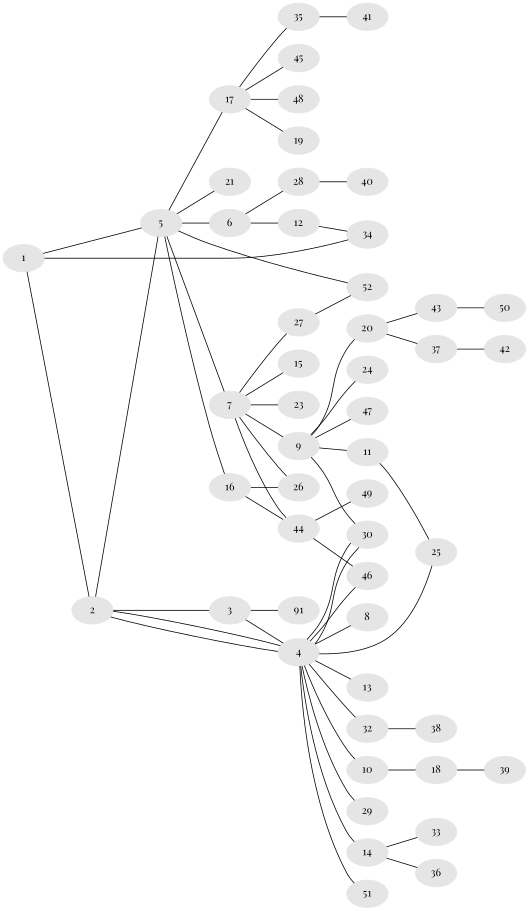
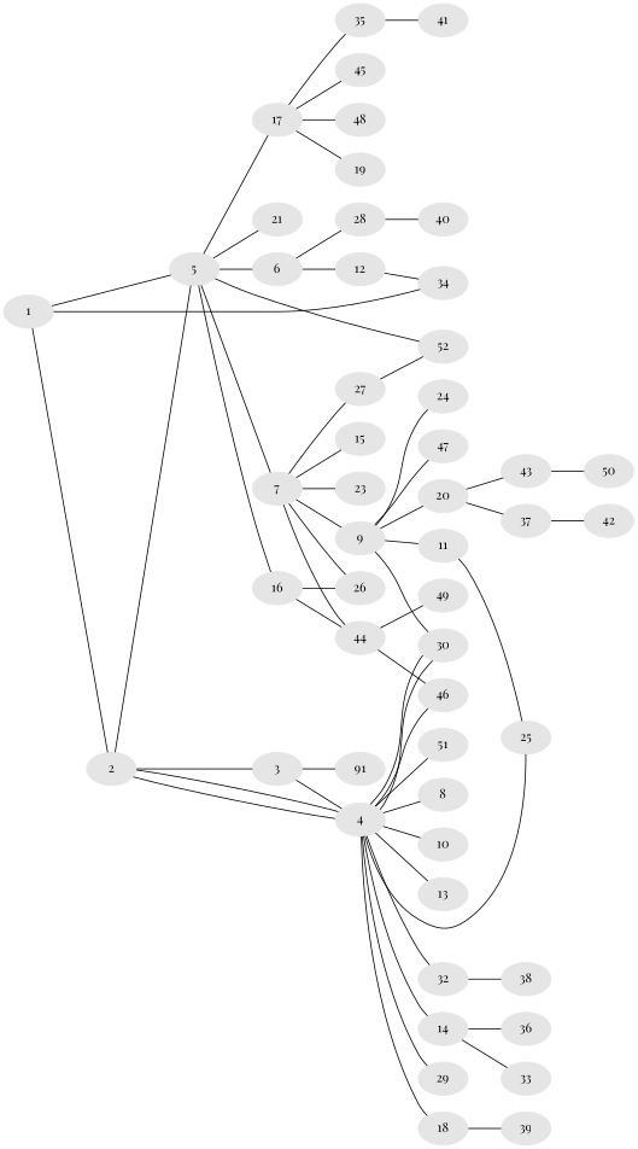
  graph {
    fontname="Playfair Display"
    rankdir=LR
    node [color=gray90 fontname="Playfair Display" style=filled]
    edge [fontname="Playfair Display"]
    1
    2
    5
    34
    3
    4
    6
    7
    16
    17
    21
    52
    n13 [label=91]
    8
    10
    13
    14
    18
    25
    29
    30
    32
    46
    51
    33
    36
    39
    38
    12
    28
    9
    15
    23
    26
    27
    44
    19
    35
    45
    48
    40
    11
    20
    24
    47
    49
    37
    43
    41
    42
    50
    1 -- 2
    1 -- 5
    1 -- 34
    2 -- 5
    2 -- 3
    2 -- 4
    2 -- 4
    5 -- 6
    5 -- 7
    5 -- 16
    5 -- 17
    5 -- 21
    5 -- 52
    3 -- 4
    3 -- n13
    4 -- 8
    4 -- 10
    4 -- 13
    4 -- 14
-   10 -- 18
+   4 -- 18
    4 -- 25
    4 -- 29
    4 -- 30
    4 -- 30
    4 -- 32
    4 -- 46
    4 -- 51
    6 -- 12
    6 -- 28
    7 -- 9
    7 -- 15
    7 -- 23
    7 -- 26
    7 -- 27
    7 -- 44
    16 -- 26
    16 -- 44
    17 -- 19
    17 -- 35
    17 -- 45
    17 -- 48
    14 -- 33
    14 -- 36
    18 -- 39
    32 -- 38
    12 -- 34
    28 -- 40
    9 -- 30
    9 -- 11
    9 -- 20
    9 -- 24
    9 -- 47
    27 -- 52
    44 -- 46
    44 -- 49
    35 -- 41
    11 -- 25
    20 -- 37
    20 -- 43
    37 -- 42
    43 -- 50
  }
